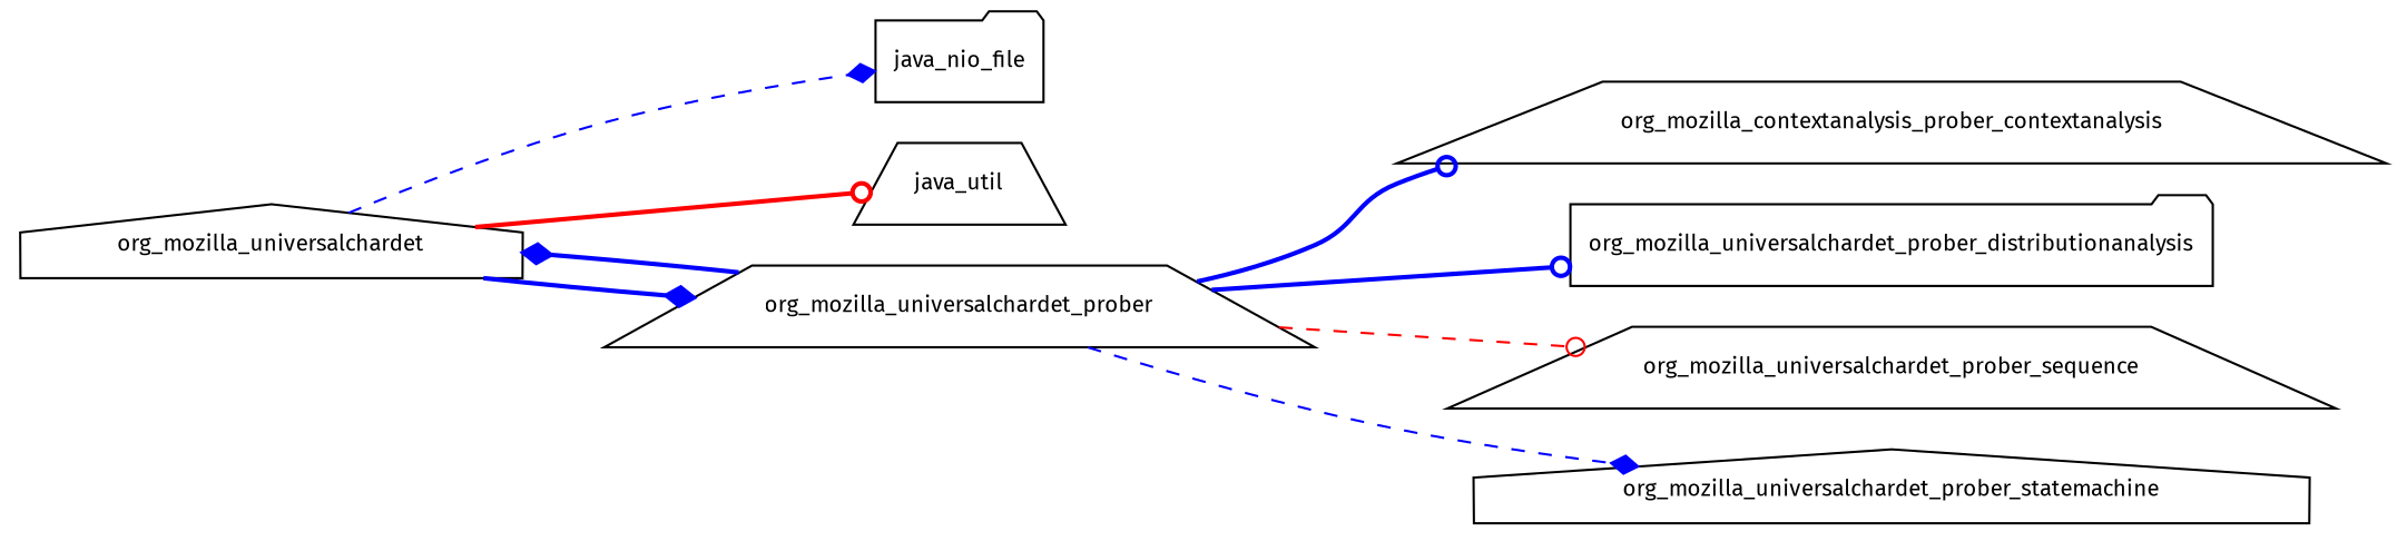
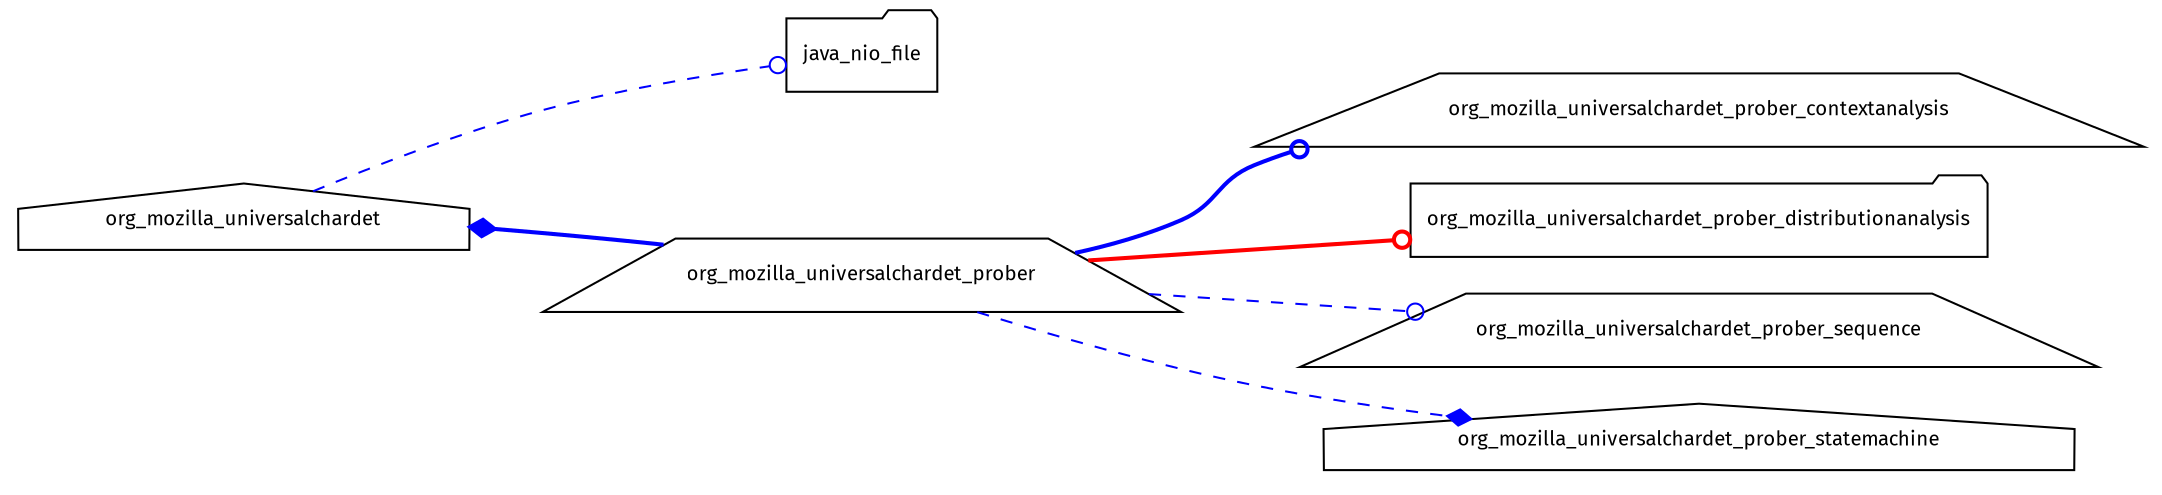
  digraph {
    fontname="Fira Sans"
    rankdir=LR
    node [fontname="Fira Sans" fontsize=10.0 shape=trapezium]
    edge [arrowhead=odot color=blue fontname="Fira Sans" style=bold]
    org_mozilla_universalchardet [shape=house]
    java_nio_file [shape=folder]
-   java_util
    org_mozilla_universalchardet_prober
-   org_mozilla_universalchardet_prober_contextanalysis [label=org_mozilla_contextanalysis_prober_contextanalysis]
+   org_mozilla_universalchardet_prober_contextanalysis
    org_mozilla_universalchardet_prober_distributionanalysis [shape=folder]
    org_mozilla_universalchardet_prober_sequence
    org_mozilla_universalchardet_prober_statemachine [shape=house]
-   org_mozilla_universalchardet -> java_nio_file [arrowhead=diamond style=dashed]
-   org_mozilla_universalchardet -> java_util [color=red]
-   org_mozilla_universalchardet -> org_mozilla_universalchardet_prober [arrowhead=diamond]
+   org_mozilla_universalchardet -> java_nio_file [style=dashed]
    org_mozilla_universalchardet_prober -> org_mozilla_universalchardet [arrowhead=diamond]
    org_mozilla_universalchardet_prober -> org_mozilla_universalchardet_prober_contextanalysis
-   org_mozilla_universalchardet_prober -> org_mozilla_universalchardet_prober_distributionanalysis
-   org_mozilla_universalchardet_prober -> org_mozilla_universalchardet_prober_sequence [color=red style=dashed]
+   org_mozilla_universalchardet_prober -> org_mozilla_universalchardet_prober_distributionanalysis [color=red]
+   org_mozilla_universalchardet_prober -> org_mozilla_universalchardet_prober_sequence [style=dashed]
    org_mozilla_universalchardet_prober -> org_mozilla_universalchardet_prober_statemachine [arrowhead=diamond style=dashed]
  }
